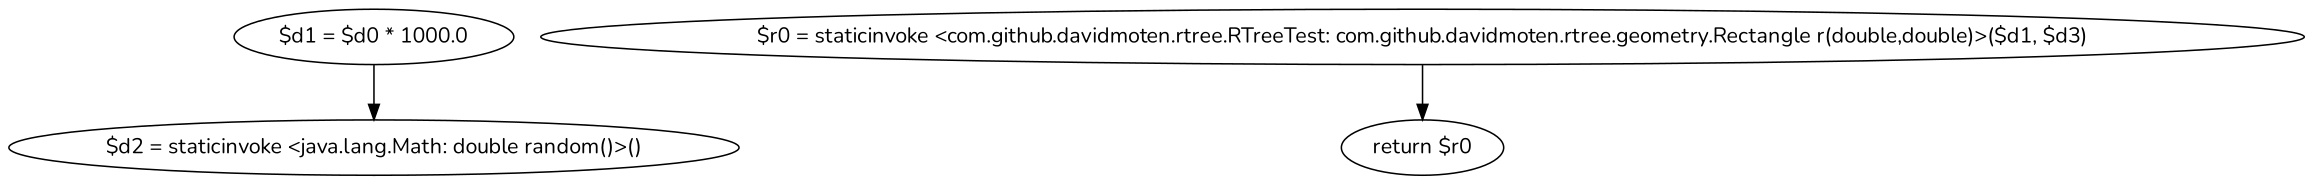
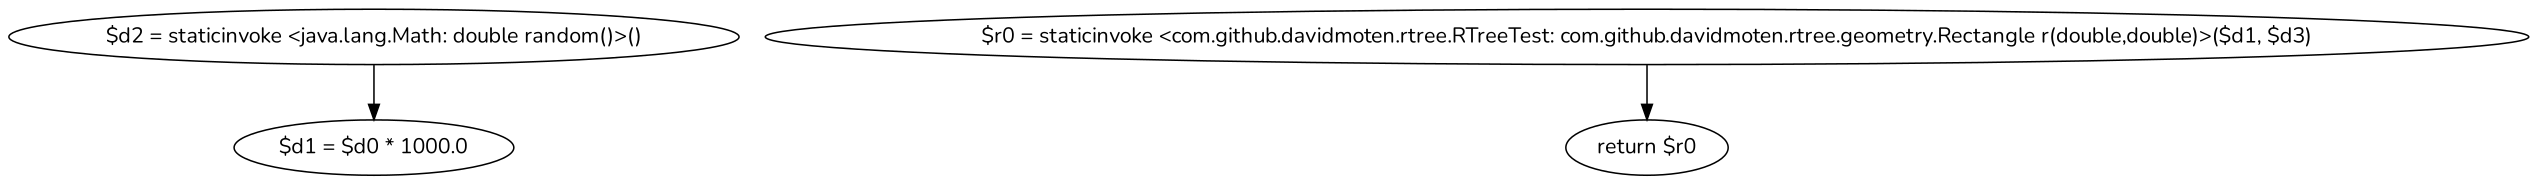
  digraph {
    fontname=Nunito
    node [fontname=Nunito]
    edge [fontname=Nunito]
    "$d1 = $d0 * 1000.0"
    "$d2 = staticinvoke <java.lang.Math: double random()>()"
    "$r0 = staticinvoke <com.github.davidmoten.rtree.RTreeTest: com.github.davidmoten.rtree.geometry.Rectangle r(double,double)>($d1, $d3)"
    "return $r0"
-   "$d1 = $d0 * 1000.0" -> "$d2 = staticinvoke <java.lang.Math: double random()>()"
+   "$d2 = staticinvoke <java.lang.Math: double random()>()" -> "$d1 = $d0 * 1000.0"
    "$r0 = staticinvoke <com.github.davidmoten.rtree.RTreeTest: com.github.davidmoten.rtree.geometry.Rectangle r(double,double)>($d1, $d3)" -> "return $r0"
  }
